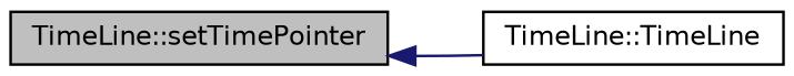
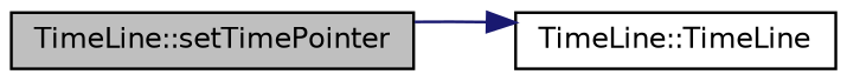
  digraph {
    rankdir=LR
    node [color=black fontname=Helvetica fontsize=10 shape=record style=filled]
    n1 [fillcolor=grey75 fontcolor=black height=0.2 label="TimeLine::setTimePointer" width=0.4]
    n2 [fillcolor=white height=0.2 label="TimeLine::TimeLine" width=0.4]
-   n1 -> n2 [color=midnightblue dir=back fontname=Helvetica fontsize=10 labelfontname=Helvetica labelfontsize=10 style=solid]
+   n2 -> n1 [color=midnightblue dir=back fontname=Helvetica fontsize=10 labelfontname=Helvetica labelfontsize=10 style=solid]
  }
